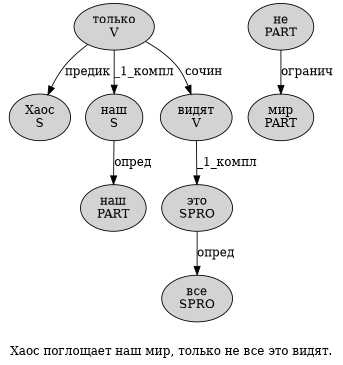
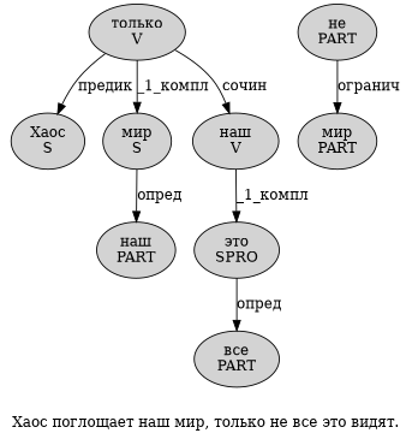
  digraph {
    label="Хаос поглощает наш мир, только не все это видят."
    node [fillcolor=lightgray penwidth=1 shape=ellipse style=filled]
    n1 [label="Хаос\nS"]
    n2 [label="только\nV"]
-   n3 [label="наш\nS"]
-   n4 [label="видят\nV"]
+   n3 [label="мир\nS"]
+   n4 [label="наш\nV"]
    n5 [label="наш\nPART"]
    n6 [label="это\nSPRO"]
    n7 [label="мир\nPART"]
    n8 [label="не\nPART"]
-   n9 [label="все\nSPRO"]
+   n9 [label="все\nPART"]
    n2 -> n1 [label="предик"]
    n2 -> n3 [label="_1_компл"]
    n2 -> n4 [label="сочин"]
    n3 -> n5 [label="опред"]
    n4 -> n6 [label="_1_компл"]
    n6 -> n9 [label="опред"]
    n8 -> n7 [label="огранич"]
  }
